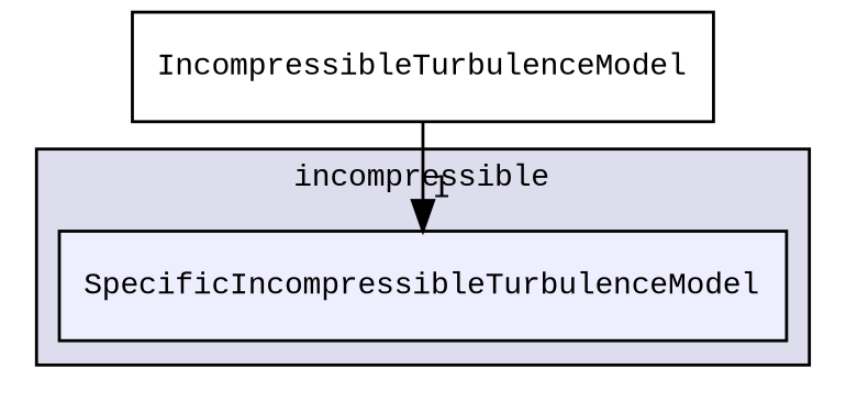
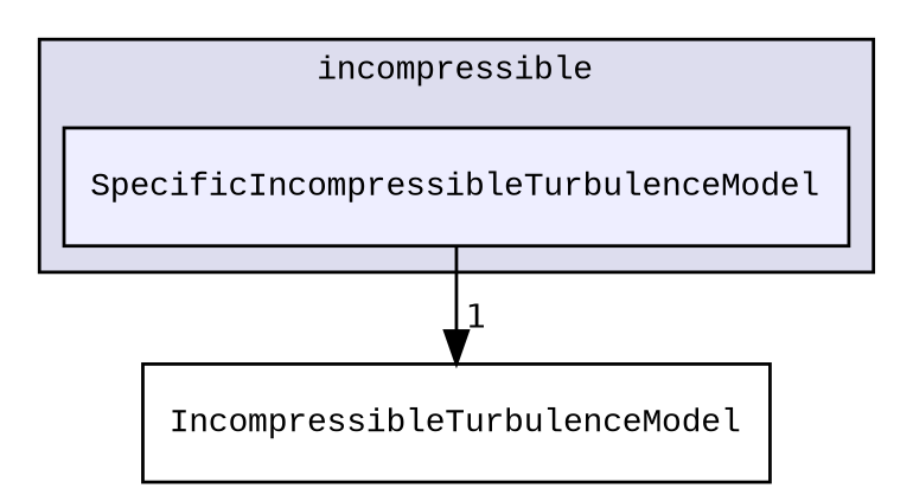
  digraph {
    compound=true
    fontname="Liberation Mono"
    node [fontname="Liberation Mono" fontsize=10 shape=box]
    n1 [fillcolor="#eeeeff" label=SpecificIncompressibleTurbulenceModel pencolor=black style=filled]
    n2 [label=IncompressibleTurbulenceModel]
    subgraph cluster_1 {
      bgcolor="#ddddee"
      fontsize=10
      label=incompressible
      pencolor=black
      n1
    }
-   n2 -> n1 [headlabel=1 labeldistance=1.5 labelfontname=Helvetica labelfontsize=10 fontname="Liberation Mono"]
+   n1 -> n2 [headlabel=1 labeldistance=1.5 labelfontname=Helvetica labelfontsize=10 fontname="Liberation Mono"]
  }
